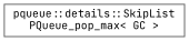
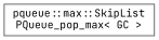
  digraph {
    rankdir=LR
    fontname="JetBrains Mono"
-   n1 [color=grey40 fillcolor=white fontname="JetBrains Mono" fontsize=10 height=0.2 label="pqueue::details::SkipList\lPQueue_pop_max\< GC \>" shape=box style=filled width=0.4]
+   n1 [color=grey40 fillcolor=white fontname="JetBrains Mono" fontsize=10 height=0.2 label="pqueue::max::SkipList\lPQueue_pop_max\< GC \>" shape=box style=filled width=0.4]
  }
